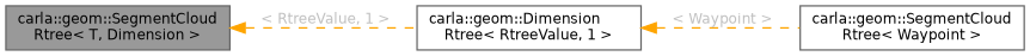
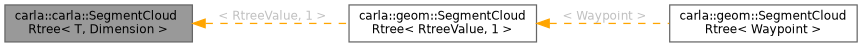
  digraph {
    rankdir=LR
    node [color=gray40 fillcolor=white fontname=Helvetica fontsize=10 shape=box style=filled]
    edge [color=orange dir=back fontcolor=grey fontname=Helvetica fontsize=10 labelfontname=Helvetica labelfontsize=10 style=dashed]
-   n1 [fillcolor=grey60 fontcolor=black height=0.2 label="carla::geom::SegmentCloud\lRtree\< T, Dimension \>" width=0.4]
-   n2 [height=0.2 label="carla::geom::Dimension\lRtree\< RtreeValue, 1 \>" width=0.4]
+   n1 [fillcolor=grey60 fontcolor=black height=0.2 label="carla::carla::SegmentCloud\lRtree\< T, Dimension \>" width=0.4]
+   n2 [height=0.2 label="carla::geom::SegmentCloud\lRtree\< RtreeValue, 1 \>" width=0.4]
    n3 [height=0.2 label="carla::geom::SegmentCloud\lRtree\< Waypoint \>" width=0.4]
    n1 -> n2 [label=" \< RtreeValue, 1 \>"]
    n2 -> n3 [label=" \< Waypoint \>"]
  }
